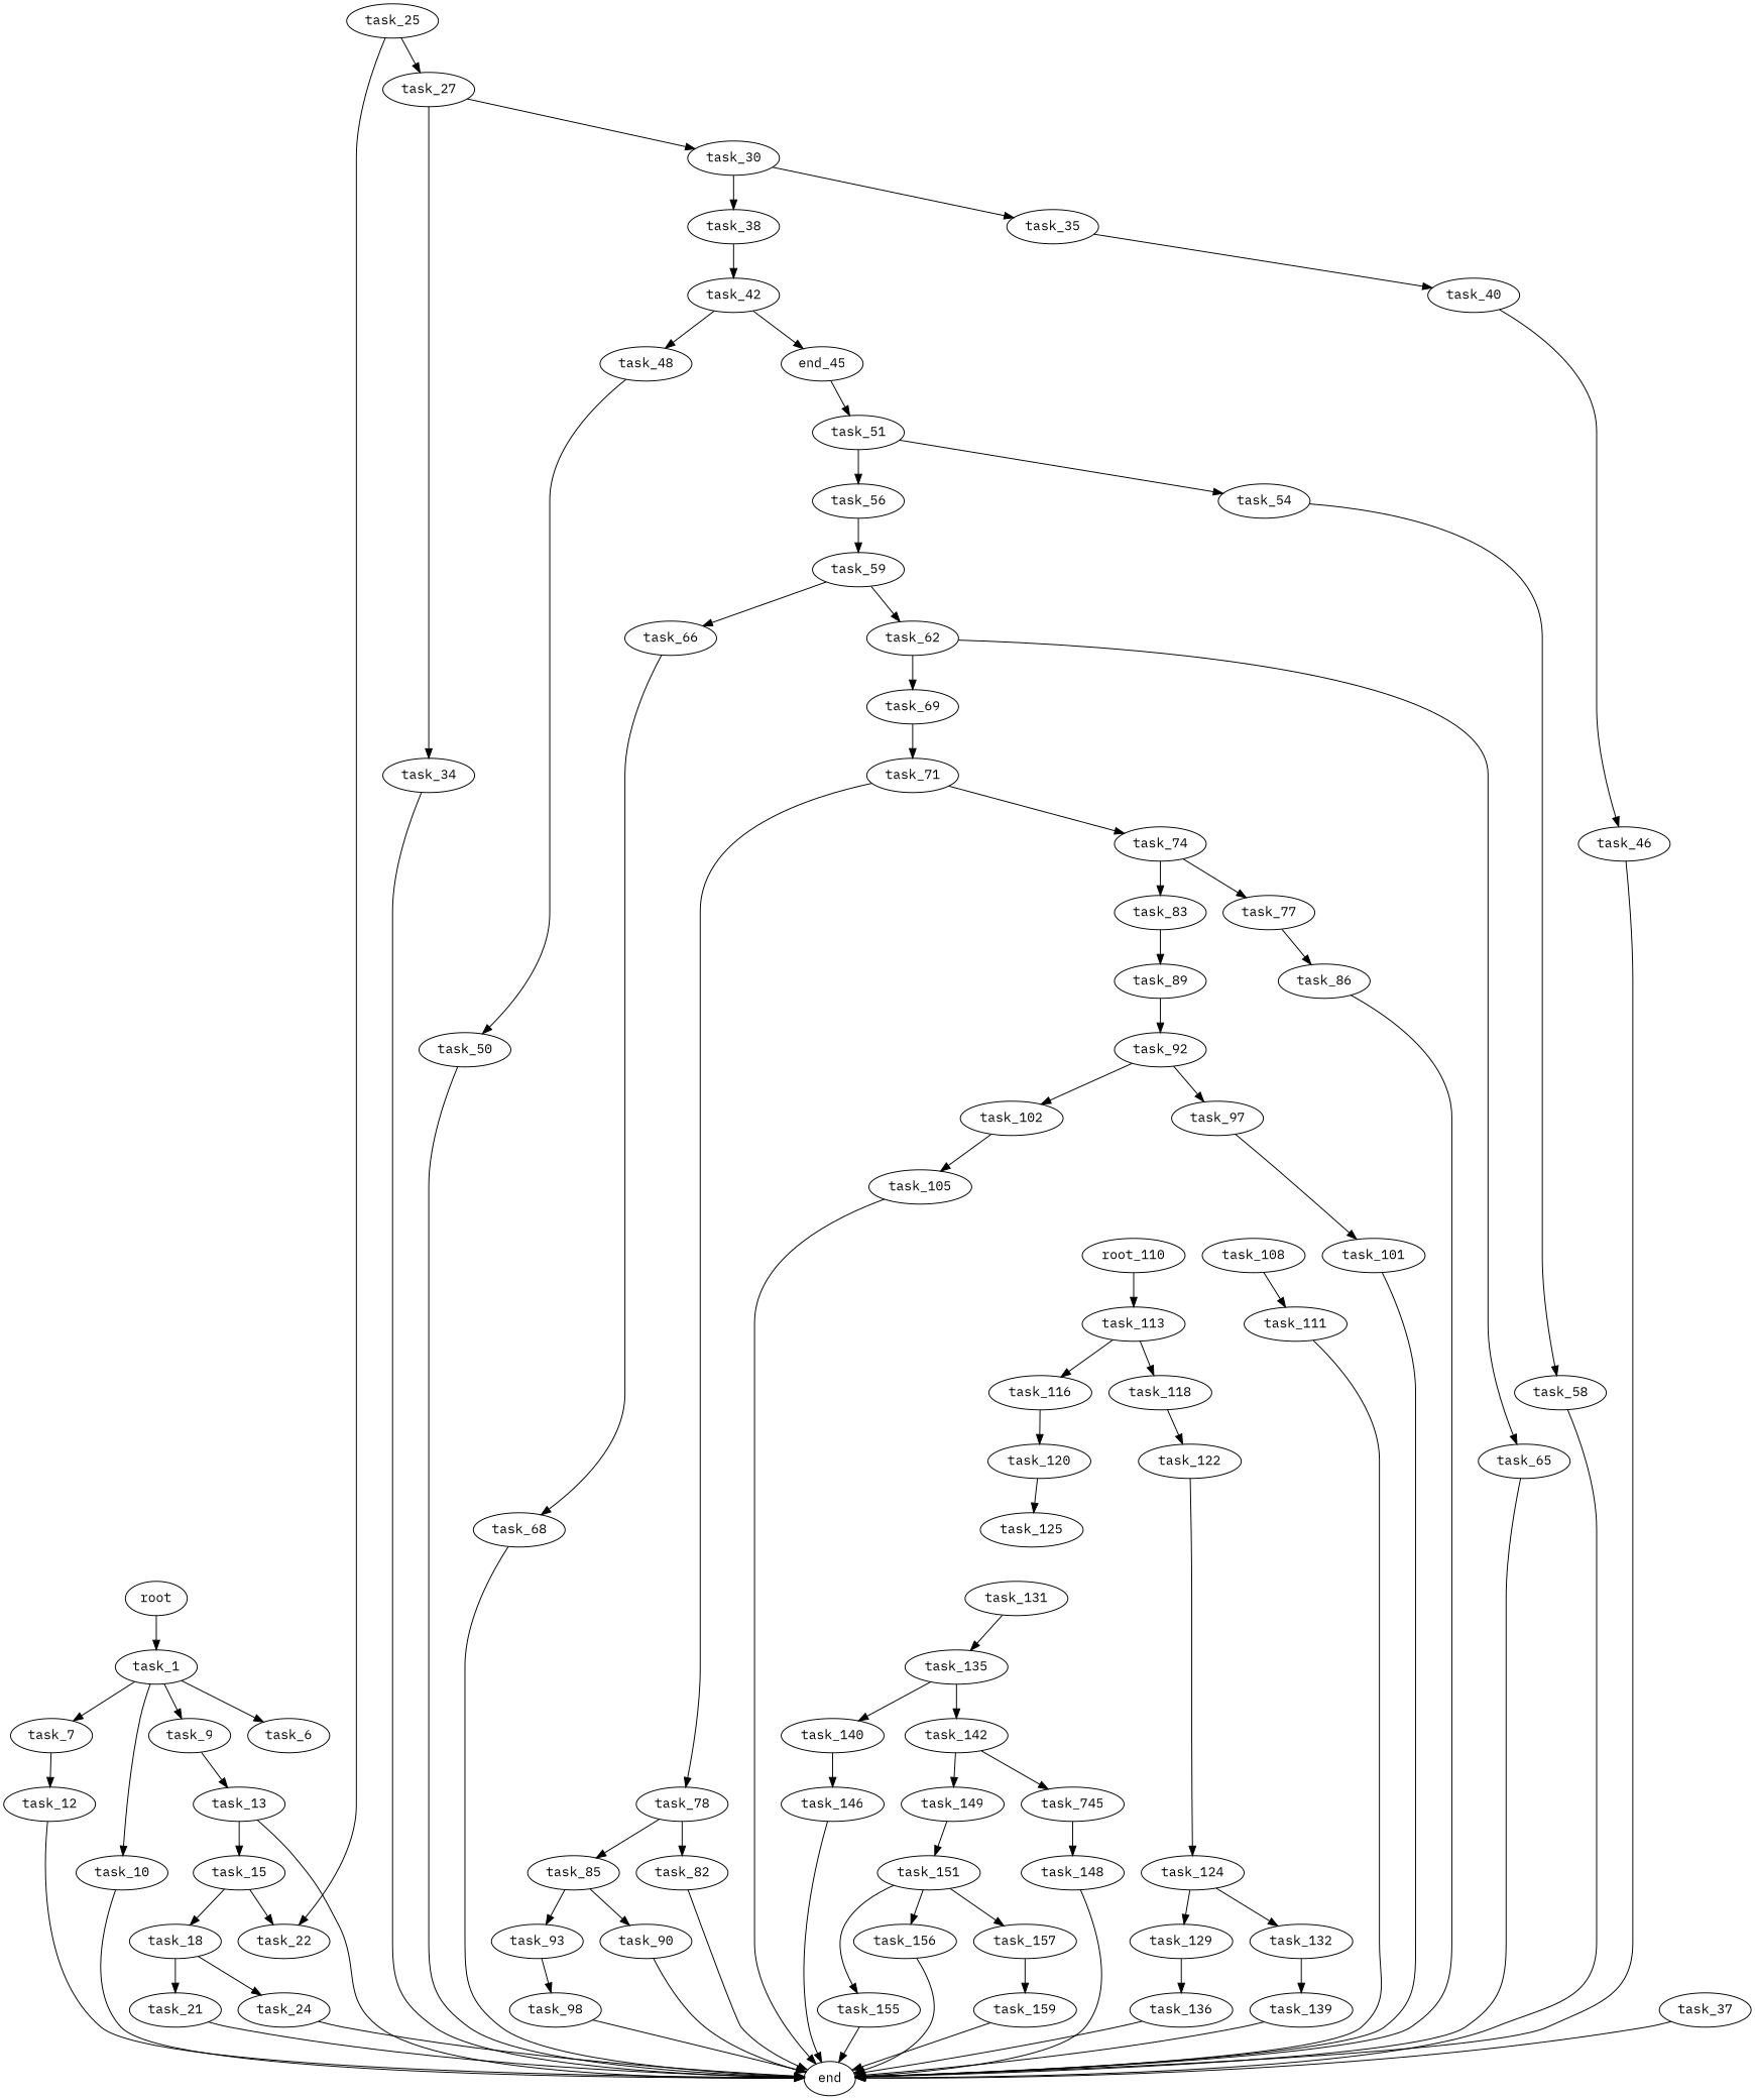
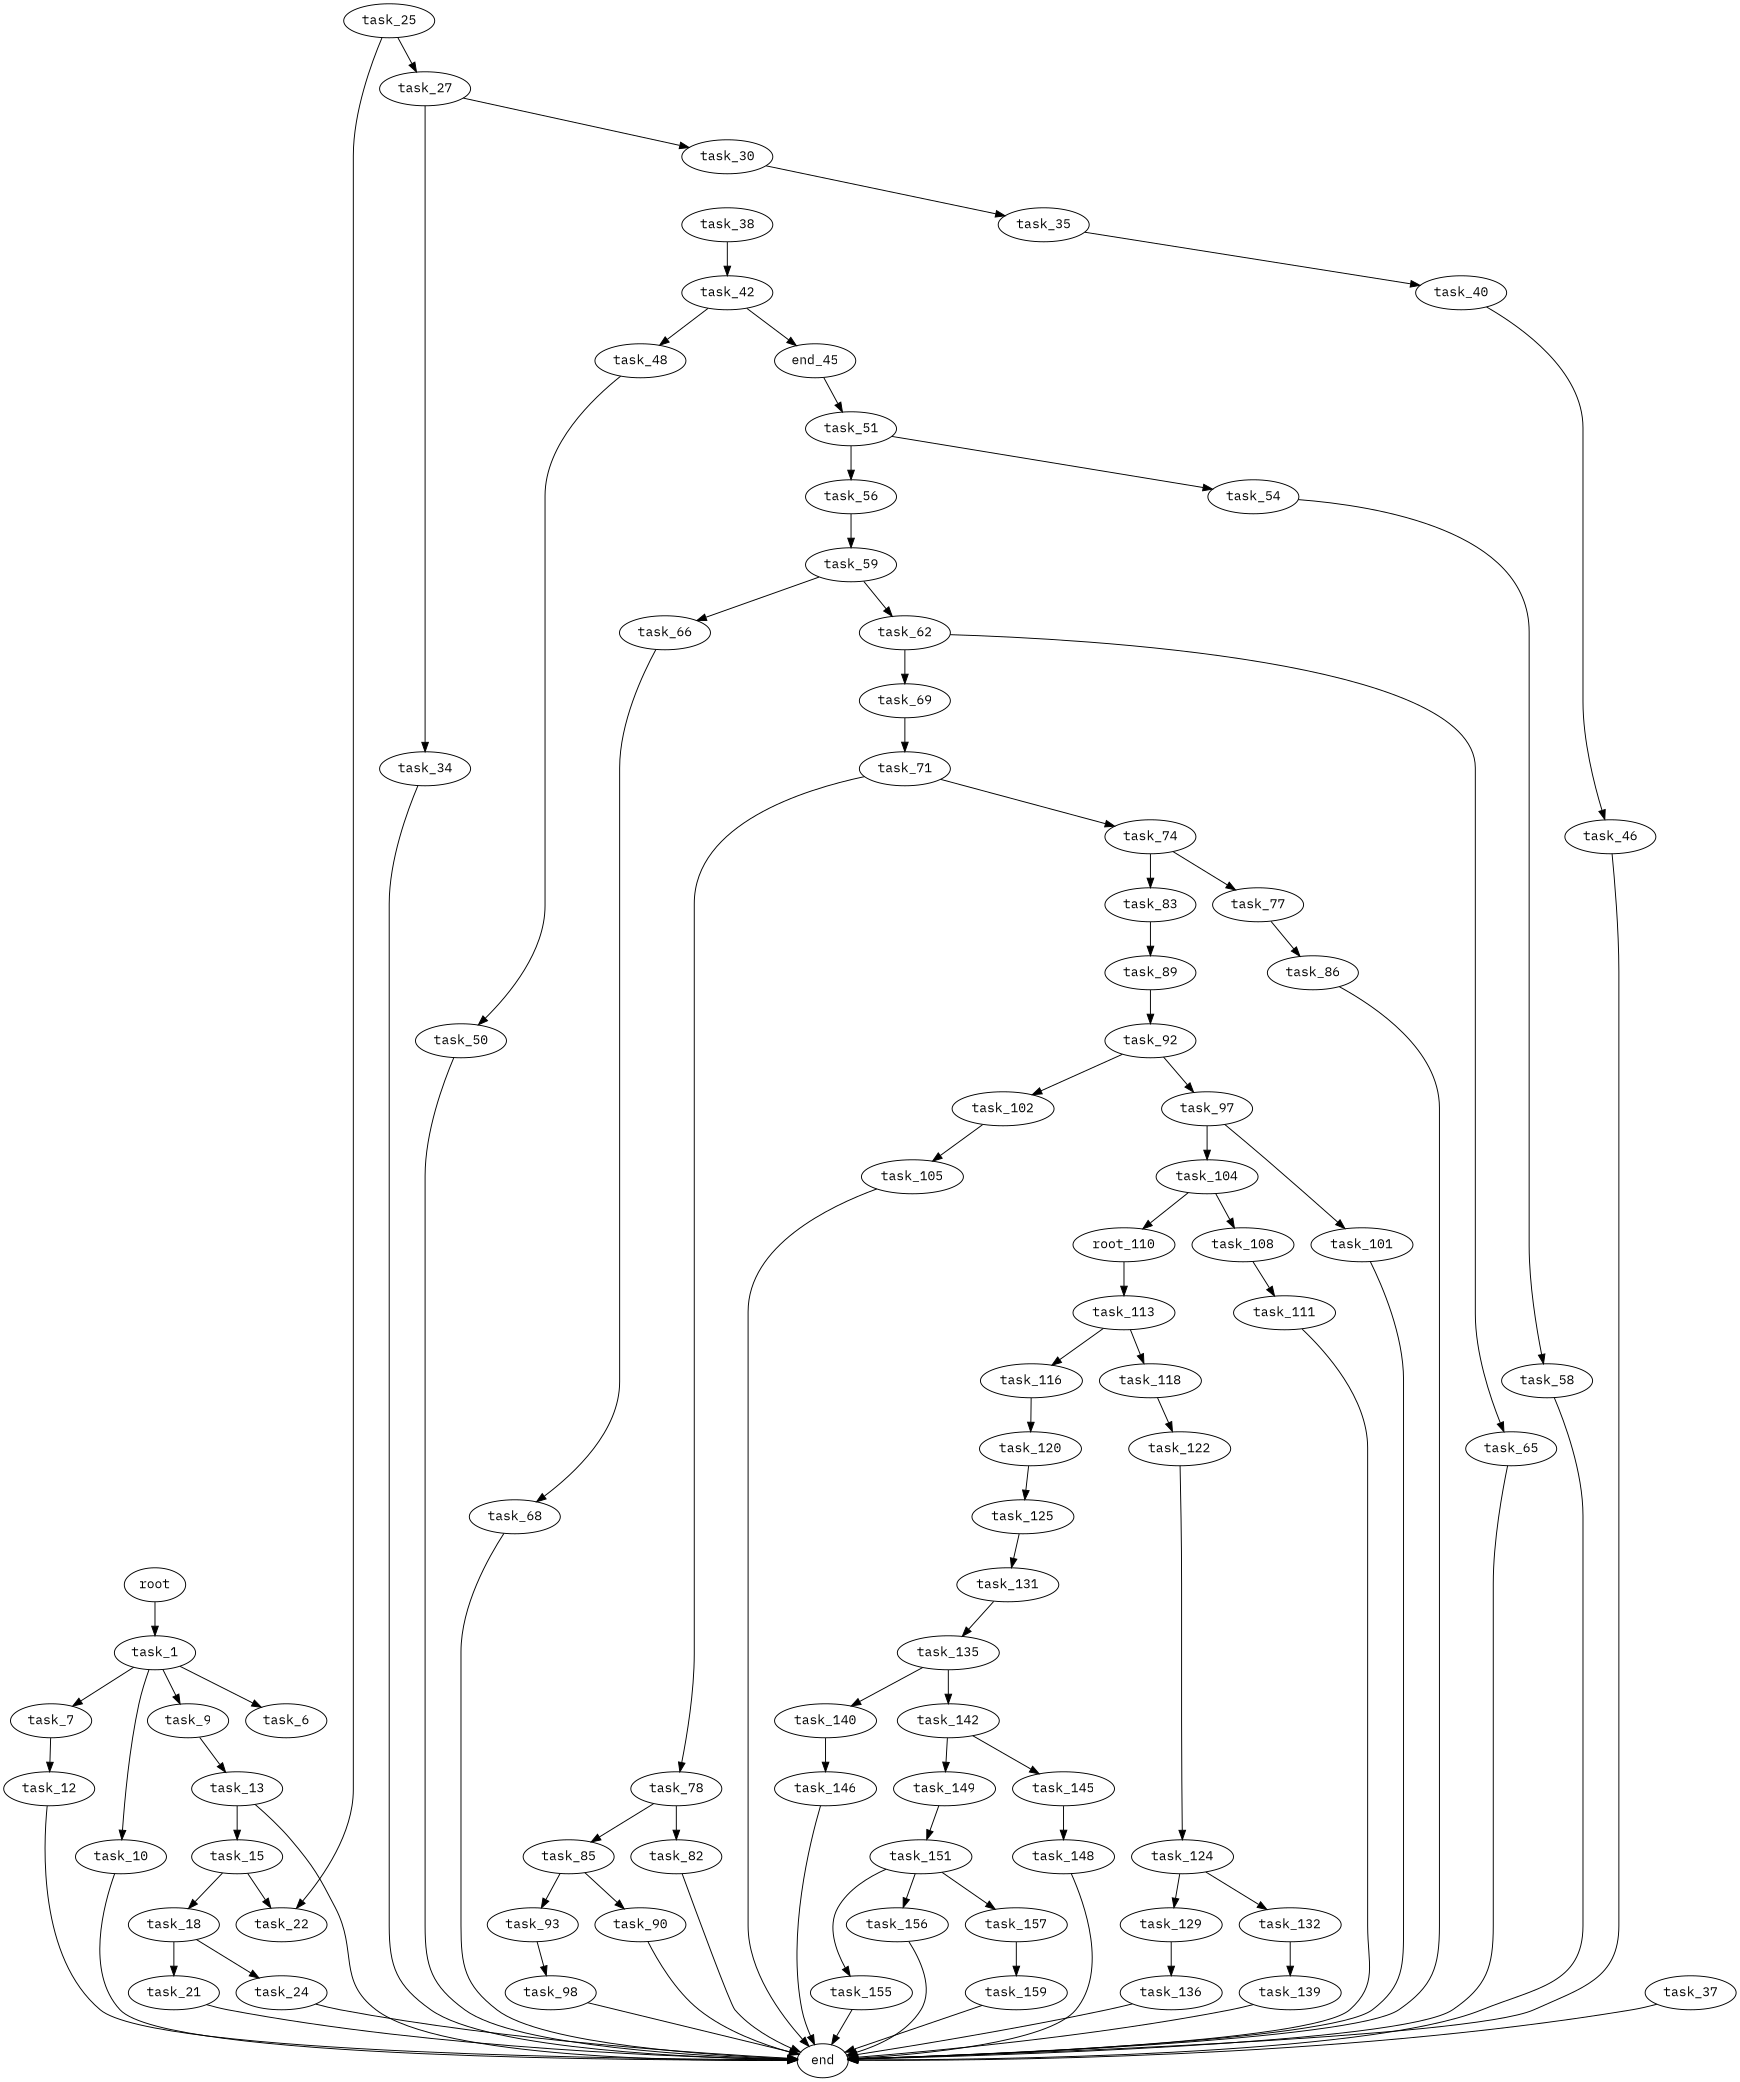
  digraph {
    fontname="IBM Plex Mono"
    node [fontname="IBM Plex Mono"]
    edge [fontname="IBM Plex Mono"]
    root
    task_1
    task_6
    task_7
    task_9
    task_10
    task_12
    task_13
    end
    task_15
    task_18
    task_22
    task_21
    task_24
    task_25
    task_27
    task_30
    task_34
    task_35
    task_38
    task_40
    task_37
    task_42
    task_46
    n25 [label=end_45]
    task_48
    task_51
    task_50
    task_54
    task_56
    task_58
    task_59
    task_62
    task_66
    task_65
    task_69
    task_68
    task_71
    task_74
    task_78
    task_77
    task_83
    task_82
    task_85
    task_86
    task_89
    task_90
    task_93
    task_92
    task_98
    task_97
    task_102
    task_101
+   task_104
    task_105
    task_108
    n57 [label=root_110]
    task_111
    task_113
    task_116
    task_118
    task_120
    task_122
    task_125
    task_124
    task_131
    task_129
    task_132
    task_135
    task_136
    task_139
    task_140
    task_142
    task_146
-   task_145 [label=task_745]
+   task_145
    task_149
    task_148
    task_151
    task_155
    task_156
    task_157
    task_159
    root -> task_1
    task_1 -> task_6
    task_1 -> task_7
    task_1 -> task_9
    task_1 -> task_10
    task_7 -> task_12
    task_9 -> task_13
    task_10 -> end
    task_12 -> end
    task_13 -> end
    task_13 -> task_15
    task_15 -> task_18
    task_15 -> task_22
    task_18 -> task_21
    task_18 -> task_24
    task_21 -> end
    task_24 -> end
    task_25 -> task_22
    task_25 -> task_27
    task_27 -> task_30
    task_27 -> task_34
    task_30 -> task_35
-   task_30 -> task_38
    task_34 -> end
    task_35 -> task_40
    task_38 -> task_42
    task_40 -> task_46
    task_37 -> end
    task_42 -> n25
    task_42 -> task_48
    task_46 -> end
    n25 -> task_51
    task_48 -> task_50
    task_51 -> task_54
    task_51 -> task_56
    task_50 -> end
    task_54 -> task_58
    task_56 -> task_59
    task_58 -> end
    task_59 -> task_62
    task_59 -> task_66
    task_62 -> task_65
    task_62 -> task_69
    task_66 -> task_68
    task_65 -> end
    task_69 -> task_71
    task_68 -> end
    task_71 -> task_74
    task_71 -> task_78
    task_74 -> task_77
    task_74 -> task_83
    task_78 -> task_82
    task_78 -> task_85
    task_77 -> task_86
    task_83 -> task_89
    task_82 -> end
    task_85 -> task_90
    task_85 -> task_93
    task_86 -> end
    task_89 -> task_92
    task_90 -> end
    task_93 -> task_98
    task_92 -> task_97
    task_92 -> task_102
    task_98 -> end
    task_97 -> task_101
+   task_97 -> task_104
    task_102 -> task_105
    task_101 -> end
+   task_104 -> task_108
+   task_104 -> n57
    task_105 -> end
    task_108 -> task_111
    n57 -> task_113
    task_111 -> end
    task_113 -> task_116
    task_113 -> task_118
    task_116 -> task_120
    task_118 -> task_122
    task_120 -> task_125
    task_122 -> task_124
+   task_125 -> task_131
    task_124 -> task_129
    task_124 -> task_132
    task_131 -> task_135
    task_129 -> task_136
    task_132 -> task_139
    task_135 -> task_140
    task_135 -> task_142
    task_136 -> end
    task_139 -> end
    task_140 -> task_146
    task_142 -> task_145
    task_142 -> task_149
    task_146 -> end
    task_145 -> task_148
    task_149 -> task_151
    task_148 -> end
    task_151 -> task_155
    task_151 -> task_156
    task_151 -> task_157
    task_155 -> end
    task_156 -> end
    task_157 -> task_159
    task_159 -> end
  }
